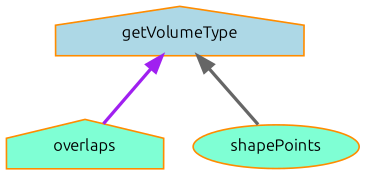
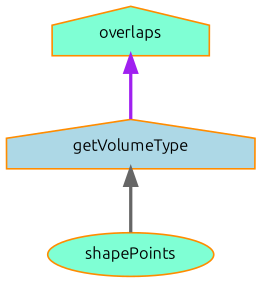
  digraph {
    fontname=Ubuntu
    rankdir=TB
    node [color=darkorange fillcolor=aquamarine fontname=Ubuntu fontsize=10 shape=house style=filled]
    edge [dir=back fontname=Ubuntu fontsize=10 labelfontname=Helvetica labelfontsize=10 style=bold]
    n1 [fontcolor=black height=0.2 label=overlaps width=0.4]
    n2 [fillcolor=lightblue height=0.2 label=getVolumeType width=0.4]
    n3 [height=0.2 label=shapePoints shape=ellipse width=0.4]
-   n2 -> n1 [color=purple]
+   n1 -> n2 [color=purple]
    n2 -> n3 [color=gray40]
  }
